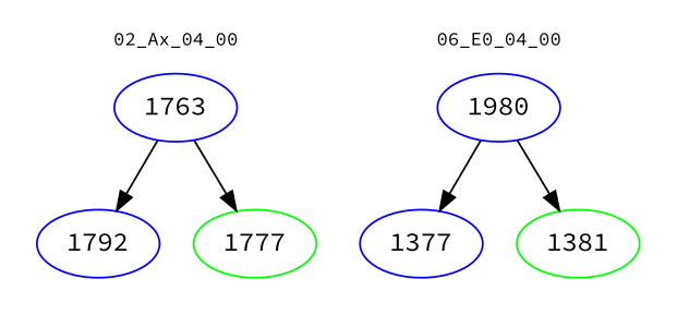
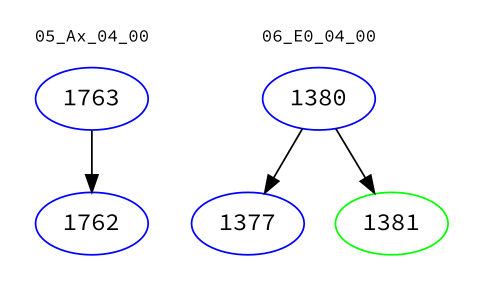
  digraph {
    fontname="Source Code Pro"
    node [color=blue fontname="Source Code Pro"]
    edge [color=black fontname="Source Code Pro"]
    n1 [label=1763]
-   n2 [label=1792]
-   n3 [color=green label=1777]
-   n4 [label=1980]
+   n2 [label=1762]
+   n4 [label=1380]
    n5 [label=1377]
    n6 [color=green label=1381]
    subgraph cluster_1 {
      color=white
      fontsize=10
-     label="02_Ax_04_00"
+     label="05_Ax_04_00"
      n1
      n2
-     n3
    }
    subgraph cluster_2 {
      color=white
      fontsize=10
      label="06_E0_04_00"
      n4
      n5
      n6
    }
    n1 -> n2
-   n1 -> n3
    n4 -> n5
    n4 -> n6
  }
